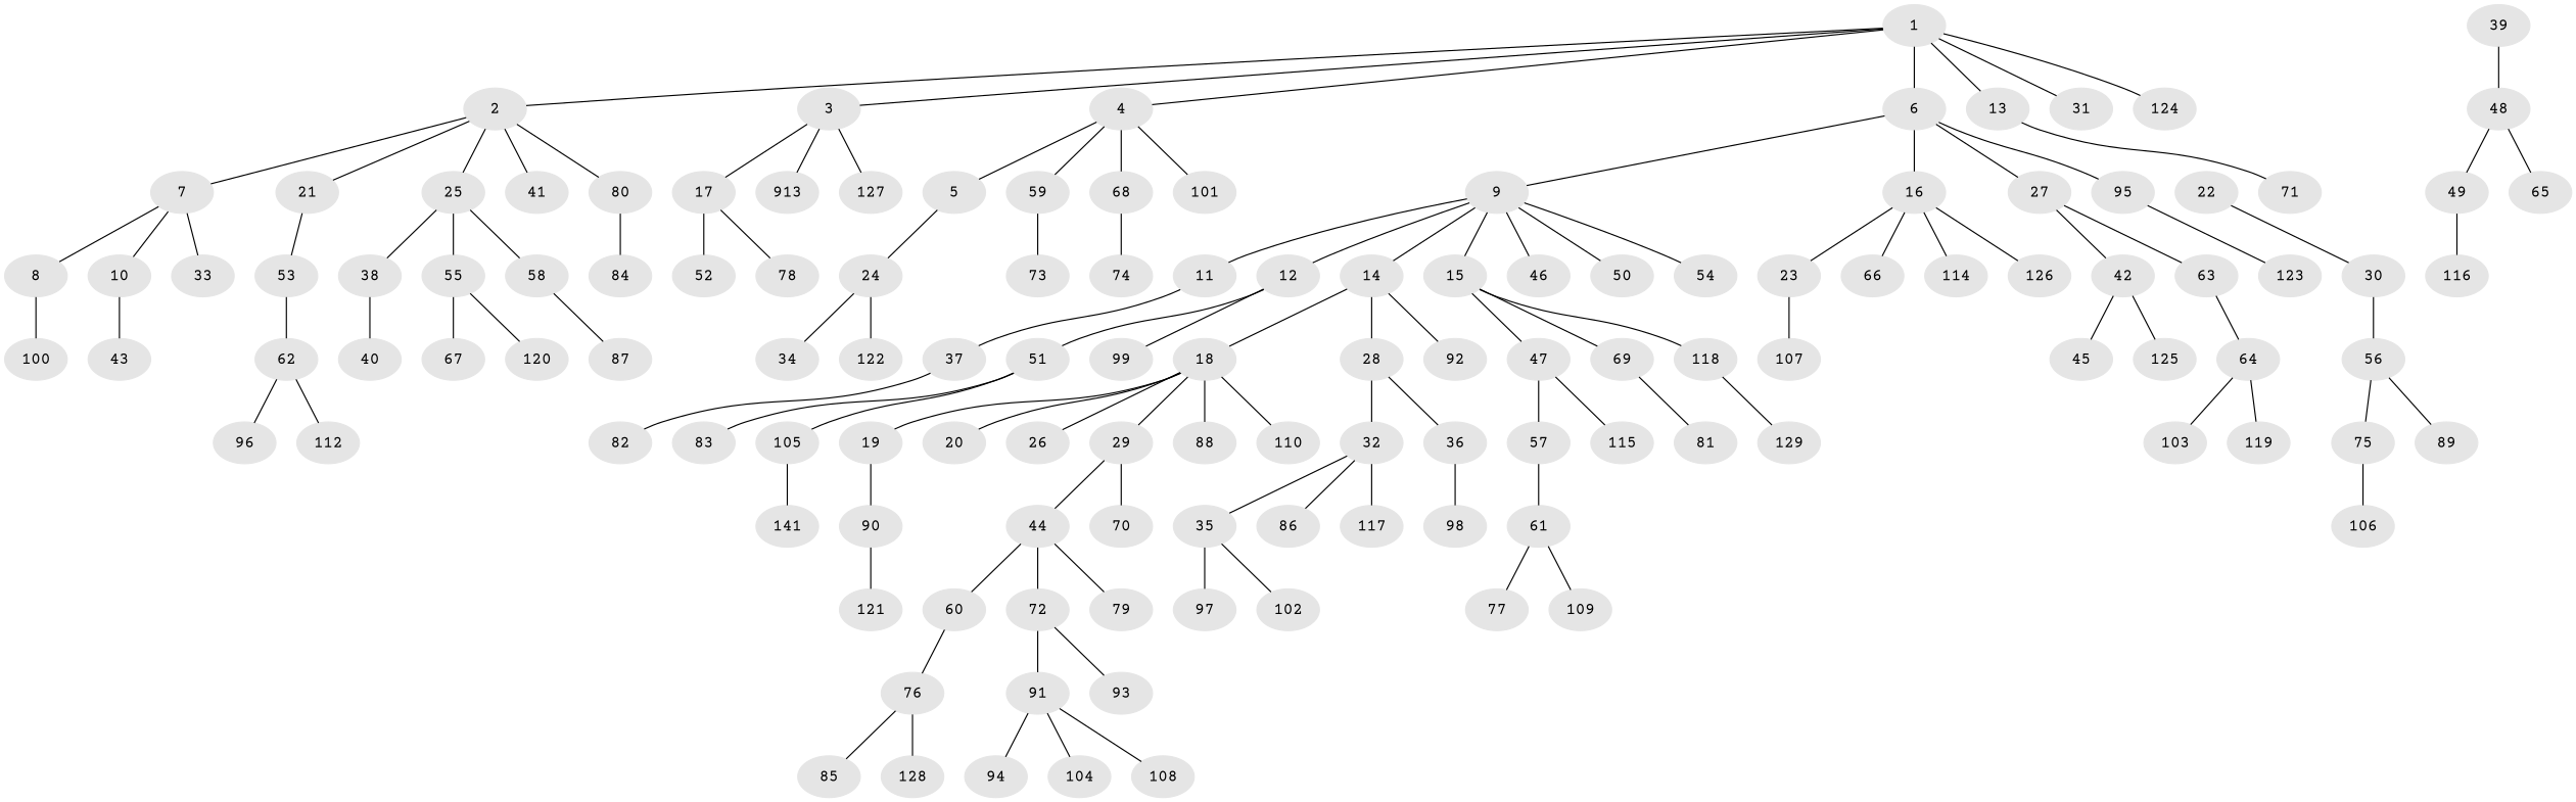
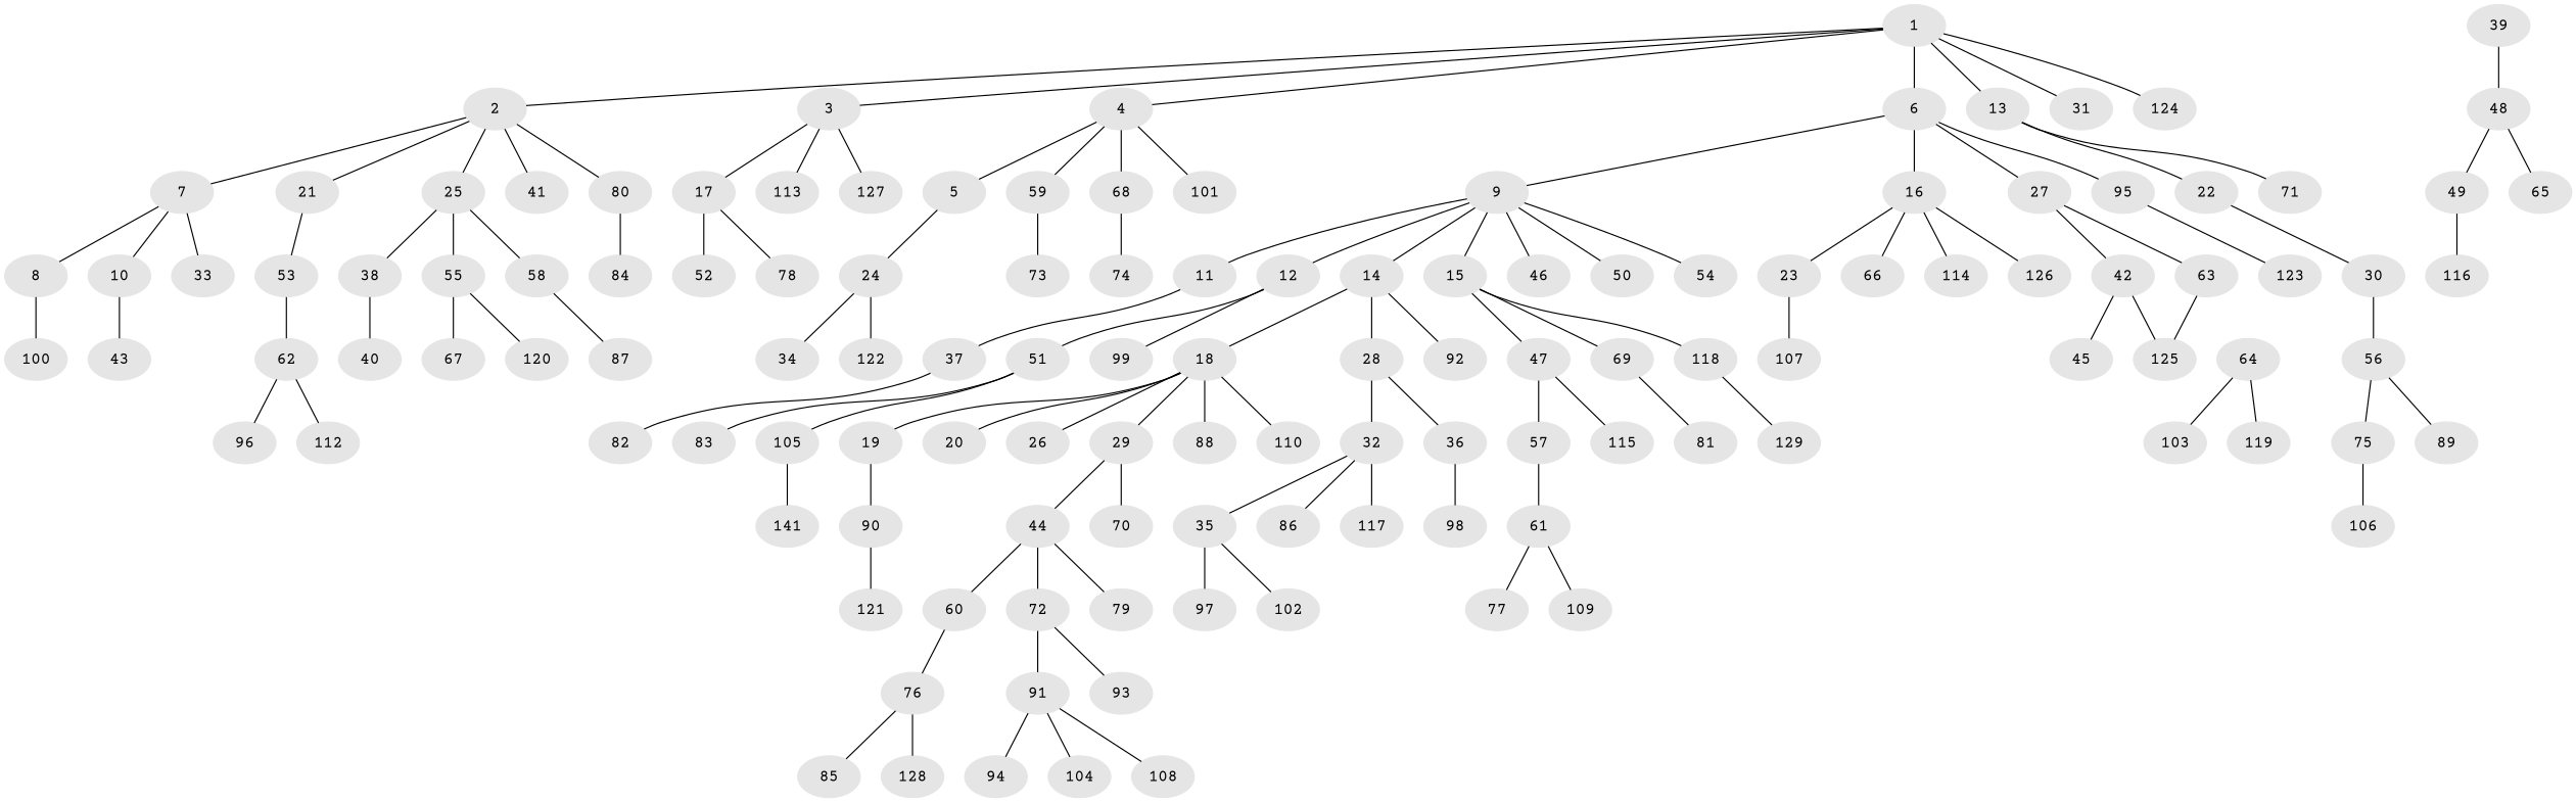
  graph {
    fontname="Courier Prime"
    node [color=gray90 fontname="Courier Prime" style=filled]
    edge [fontname="Courier Prime"]
    1
    2
    3
    4
    6
    13
    31
    124
    7
    21
    25
    41
    80
    17
-   113 [label=913]
+   113
    127
    5
    59
    68
    101
    9
    16
    27
    95
    22
    71
    8
    10
    33
    53
    38
    55
    58
    84
    52
    78
    24
    73
    74
    34
    122
    11
    12
    14
    15
    46
    50
    54
    23
    66
    114
    126
    42
    63
    123
    100
    43
    37
    51
    99
    18
    28
    92
    47
    69
    118
    82
    83
    105
    30
    19
    20
    26
    29
    88
    110
    32
    36
    57
    115
    81
    129
    107
    39
    48
    90
    44
    70
    121
    62
    56
    40
    67
    120
    87
    45
    125
    64
    35
    86
    117
    98
    60
    72
    79
    75
    89
    97
    102
    49
    65
    76
    91
    93
    61
    116
    n117 [label=141]
    96
    112
    106
    77
    109
    85
    128
    103
    119
    94
    104
    108
    1 -- 2
    1 -- 3
    1 -- 4
    1 -- 6
    1 -- 13
    1 -- 31
    1 -- 124
    2 -- 7
    2 -- 21
    2 -- 25
    2 -- 41
    2 -- 80
    3 -- 17
    3 -- 113
    3 -- 127
    4 -- 5
    4 -- 59
    4 -- 68
    4 -- 101
    6 -- 9
    6 -- 16
    6 -- 27
    6 -- 95
+   13 -- 22
    13 -- 71
    7 -- 8
    7 -- 10
    7 -- 33
    21 -- 53
    25 -- 38
    25 -- 55
    25 -- 58
    80 -- 84
    17 -- 52
    17 -- 78
    5 -- 24
    59 -- 73
    68 -- 74
    9 -- 11
    9 -- 12
    9 -- 14
    9 -- 15
    9 -- 46
    9 -- 50
    9 -- 54
    16 -- 23
    16 -- 66
    16 -- 114
    16 -- 126
    27 -- 42
    27 -- 63
    95 -- 123
    22 -- 30
    8 -- 100
    10 -- 43
    53 -- 62
    38 -- 40
    55 -- 67
    55 -- 120
    58 -- 87
    24 -- 34
    24 -- 122
    11 -- 37
    12 -- 51
    12 -- 99
    14 -- 18
    14 -- 28
    14 -- 92
    15 -- 47
    15 -- 69
    15 -- 118
    23 -- 107
    42 -- 45
    42 -- 125
-   63 -- 64
+   63 -- 125
    37 -- 82
    51 -- 83
    51 -- 105
    18 -- 19
    18 -- 20
    18 -- 26
    18 -- 29
    18 -- 88
    18 -- 110
    28 -- 32
    28 -- 36
    47 -- 57
    47 -- 115
    69 -- 81
    118 -- 129
    105 -- n117
    30 -- 56
    19 -- 90
    29 -- 44
    29 -- 70
    32 -- 35
    32 -- 86
    32 -- 117
    36 -- 98
    57 -- 61
    39 -- 48
    48 -- 49
    48 -- 65
    90 -- 121
    44 -- 60
    44 -- 72
    44 -- 79
    62 -- 96
    62 -- 112
    56 -- 75
    56 -- 89
    64 -- 103
    64 -- 119
    35 -- 97
    35 -- 102
    60 -- 76
    72 -- 91
    72 -- 93
    75 -- 106
    49 -- 116
    76 -- 85
    76 -- 128
    91 -- 94
    91 -- 104
    91 -- 108
    61 -- 77
    61 -- 109
  }
